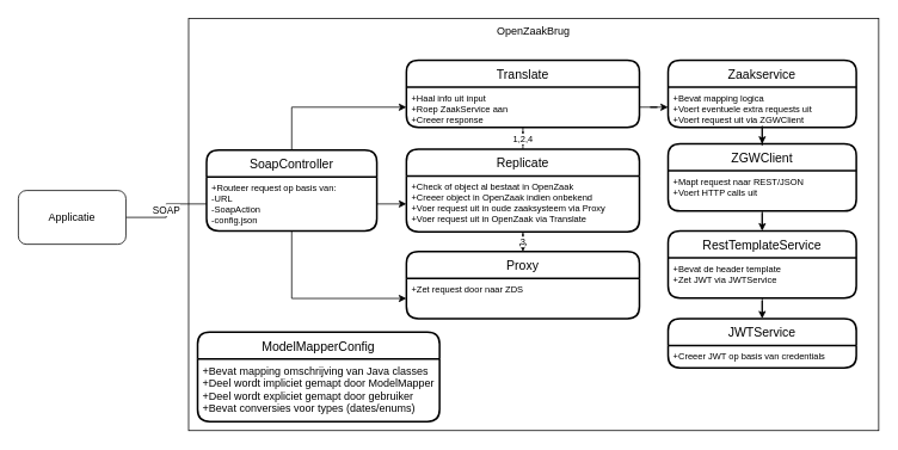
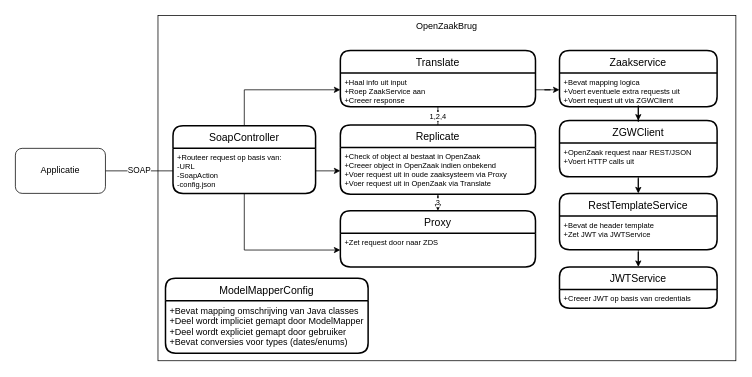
  <mxCell id="0" />
  <mxCell id="1" parent="0" />
  <mxCell id="2" value="OpenZaakBrug" style="rounded=0;whiteSpace=wrap;html=1;verticalAlign=top;" parent="1" vertex="1"><mxGeometry x="210" y="20" width="770" height="460" as="geometry" /></mxCell>
  <mxCell id="3" value="SOAP" style="edgeStyle=orthogonalEdgeStyle;rounded=0;orthogonalLoop=1;jettySize=auto;html=1;endArrow=none;" edge="1" parent="1" source="4" target="31"><mxGeometry relative="1" as="geometry" /></mxCell>
- <mxCell id="4" value="Applicatie" style="rounded=1;whiteSpace=wrap;html=1;" parent="1" vertex="1"><mxGeometry x="20" y="212" width="120" height="60" as="geometry" /></mxCell>
+ <mxCell id="4" value="Applicatie" style="rounded=1;whiteSpace=wrap;html=1;" parent="1" vertex="1"><mxGeometry x="20" y="197" width="120" height="60" as="geometry" /></mxCell>
  <mxCell id="5" style="edgeStyle=orthogonalEdgeStyle;rounded=0;orthogonalLoop=1;jettySize=auto;html=1;entryX=0;entryY=0.5;entryDx=0;entryDy=0;fontSize=10;exitX=1;exitY=0.5;exitDx=0;exitDy=0;" parent="1" source="31" target="20" edge="1"><mxGeometry relative="1" as="geometry"><mxPoint x="370" y="227" as="sourcePoint" /></mxGeometry></mxCell>
  <mxCell id="6" style="edgeStyle=orthogonalEdgeStyle;rounded=0;orthogonalLoop=1;jettySize=auto;html=1;entryX=0;entryY=0.5;entryDx=0;entryDy=0;fontSize=10;exitX=0.5;exitY=1;exitDx=0;exitDy=0;" parent="1" source="31" target="22" edge="1"><mxGeometry relative="1" as="geometry"><Array as="points"><mxPoint x="325" y="333" /></Array><mxPoint x="330" y="333" as="sourcePoint" /></mxGeometry></mxCell>
  <mxCell id="7" style="edgeStyle=orthogonalEdgeStyle;rounded=0;orthogonalLoop=1;jettySize=auto;html=1;entryX=0;entryY=0.5;entryDx=0;entryDy=0;fontSize=10;exitX=0.5;exitY=0;exitDx=0;exitDy=0;" parent="1" source="30" target="17" edge="1"><mxGeometry relative="1" as="geometry"><Array as="points" /><mxPoint x="330" y="187" as="sourcePoint" /></mxGeometry></mxCell>
  <mxCell id="8" value="Zaakservice" style="swimlane;childLayout=stackLayout;horizontal=1;startSize=30;horizontalStack=0;rounded=1;fontSize=14;fontStyle=0;strokeWidth=2;resizeParent=0;resizeLast=1;shadow=0;dashed=0;align=center;" parent="1" vertex="1"><mxGeometry x="745" y="66.5" width="210" height="75" as="geometry" /></mxCell>
  <mxCell id="9" value="+Bevat mapping logica&#10;+Voert eventuele extra requests uit&#10;+Voert request uit via ZGWClient" style="align=left;strokeColor=none;fillColor=none;spacingLeft=4;fontSize=10;verticalAlign=top;resizable=0;rotatable=0;part=1;" parent="8" vertex="1"><mxGeometry y="30" width="210" height="45" as="geometry" /></mxCell>
  <mxCell id="10" value="ZGWClient" style="swimlane;childLayout=stackLayout;horizontal=1;startSize=30;horizontalStack=0;rounded=1;fontSize=14;fontStyle=0;strokeWidth=2;resizeParent=0;resizeLast=1;shadow=0;dashed=0;align=center;" parent="1" vertex="1"><mxGeometry x="745" y="160" width="210" height="75" as="geometry" /></mxCell>
- <mxCell id="11" value="+Mapt request naar REST/JSON&#10;+Voert HTTP calls uit" style="align=left;strokeColor=none;fillColor=none;spacingLeft=4;fontSize=10;verticalAlign=top;resizable=0;rotatable=0;part=1;" parent="10" vertex="1"><mxGeometry y="30" width="210" height="45" as="geometry" /></mxCell>
+ <mxCell id="11" value="+OpenZaak request naar REST/JSON&#10;+Voert HTTP calls uit" style="align=left;strokeColor=none;fillColor=none;spacingLeft=4;fontSize=10;verticalAlign=top;resizable=0;rotatable=0;part=1;" parent="10" vertex="1"><mxGeometry y="30" width="210" height="45" as="geometry" /></mxCell>
  <mxCell id="12" value="RestTemplateService" style="swimlane;childLayout=stackLayout;horizontal=1;startSize=30;horizontalStack=0;rounded=1;fontSize=14;fontStyle=0;strokeWidth=2;resizeParent=0;resizeLast=1;shadow=0;dashed=0;align=center;" parent="1" vertex="1"><mxGeometry x="745" y="257" width="210" height="75" as="geometry" /></mxCell>
  <mxCell id="13" value="+Bevat de header template&#10;+Zet JWT via JWTService" style="align=left;strokeColor=none;fillColor=none;spacingLeft=4;fontSize=10;verticalAlign=top;resizable=0;rotatable=0;part=1;" parent="12" vertex="1"><mxGeometry y="30" width="210" height="45" as="geometry" /></mxCell>
  <mxCell id="14" value="JWTService" style="swimlane;childLayout=stackLayout;horizontal=1;startSize=30;horizontalStack=0;rounded=1;fontSize=14;fontStyle=0;strokeWidth=2;resizeParent=0;resizeLast=1;shadow=0;dashed=0;align=center;" parent="1" vertex="1"><mxGeometry x="745" y="355" width="210" height="55" as="geometry" /></mxCell>
  <mxCell id="15" value="+Creeer JWT op basis van credentials" style="align=left;strokeColor=none;fillColor=none;spacingLeft=4;fontSize=10;verticalAlign=top;resizable=0;rotatable=0;part=1;" parent="14" vertex="1"><mxGeometry y="30" width="210" height="25" as="geometry" /></mxCell>
  <mxCell id="16" value="Translate" style="swimlane;childLayout=stackLayout;horizontal=1;startSize=30;horizontalStack=0;rounded=1;fontSize=14;fontStyle=0;strokeWidth=2;resizeParent=0;resizeLast=1;shadow=0;dashed=0;align=center;" parent="1" vertex="1"><mxGeometry x="453" y="66.5" width="260" height="75" as="geometry" /></mxCell>
  <mxCell id="17" value="+Haal info uit input&#10;+Roep ZaakService aan&#10;+Creeer response" style="align=left;strokeColor=none;fillColor=none;spacingLeft=4;fontSize=10;verticalAlign=top;resizable=0;rotatable=0;part=1;" parent="16" vertex="1"><mxGeometry y="30" width="260" height="45" as="geometry" /></mxCell>
  <mxCell id="18" value="1,2,4" style="edgeStyle=orthogonalEdgeStyle;rounded=0;orthogonalLoop=1;jettySize=auto;html=1;entryX=0.5;entryY=1;entryDx=0;entryDy=0;fontSize=10;endArrow=none;" parent="1" source="19" target="16" edge="1"><mxGeometry relative="1" as="geometry" /></mxCell>
  <mxCell id="19" value="Replicate" style="swimlane;childLayout=stackLayout;horizontal=1;startSize=30;horizontalStack=0;rounded=1;fontSize=14;fontStyle=0;strokeWidth=2;resizeParent=0;resizeLast=1;shadow=0;dashed=0;align=center;" parent="1" vertex="1"><mxGeometry x="453" y="166" width="260" height="92" as="geometry" /></mxCell>
  <mxCell id="20" value="+Check of object al bestaat in OpenZaak&#10;+Creeer object in OpenZaak indien onbekend&#10;+Voer request uit in oude zaaksysteem via Proxy&#10;+Voer request uit in OpenZaak via Translate" style="align=left;strokeColor=none;fillColor=none;spacingLeft=4;fontSize=10;verticalAlign=top;resizable=0;rotatable=0;part=1;" parent="19" vertex="1"><mxGeometry y="30" width="260" height="62" as="geometry" /></mxCell>
  <mxCell id="21" value="Proxy" style="swimlane;childLayout=stackLayout;horizontal=1;startSize=30;horizontalStack=0;rounded=1;fontSize=14;fontStyle=0;strokeWidth=2;resizeParent=0;resizeLast=1;shadow=0;dashed=0;align=center;" parent="1" vertex="1"><mxGeometry x="453" y="280" width="260" height="75" as="geometry" /></mxCell>
  <mxCell id="22" value="+Zet request door naar ZDS" style="align=left;strokeColor=none;fillColor=none;spacingLeft=4;fontSize=10;verticalAlign=top;resizable=0;rotatable=0;part=1;" parent="21" vertex="1"><mxGeometry y="30" width="260" height="45" as="geometry" /></mxCell>
  <mxCell id="23" style="edgeStyle=orthogonalEdgeStyle;rounded=0;orthogonalLoop=1;jettySize=auto;html=1;entryX=0;entryY=0.5;entryDx=0;entryDy=0;fontSize=10;" parent="1" source="17" target="9" edge="1"><mxGeometry relative="1" as="geometry" /></mxCell>
  <mxCell id="24" style="edgeStyle=orthogonalEdgeStyle;rounded=0;orthogonalLoop=1;jettySize=auto;html=1;entryX=0.5;entryY=0;entryDx=0;entryDy=0;fontSize=10;" parent="1" source="11" target="12" edge="1"><mxGeometry relative="1" as="geometry" /></mxCell>
  <mxCell id="25" style="edgeStyle=orthogonalEdgeStyle;rounded=0;orthogonalLoop=1;jettySize=auto;html=1;entryX=0.5;entryY=0;entryDx=0;entryDy=0;fontSize=10;" parent="1" source="13" target="14" edge="1"><mxGeometry relative="1" as="geometry" /></mxCell>
  <mxCell id="26" value="ModelMapperConfig" style="swimlane;childLayout=stackLayout;horizontal=1;startSize=30;horizontalStack=0;rounded=1;fontSize=14;fontStyle=0;strokeWidth=2;resizeParent=0;resizeLast=1;shadow=0;dashed=0;align=center;" parent="1" vertex="1"><mxGeometry x="220" y="370" width="270" height="100" as="geometry" /></mxCell>
  <mxCell id="27" value="+Bevat mapping omschrijving van Java classes&#10;+Deel wordt impliciet gemapt door ModelMapper&#10;+Deel wordt expliciet gemapt door gebruiker&#10;+Bevat conversies voor types (dates/enums)" style="align=left;strokeColor=none;fillColor=none;spacingLeft=4;fontSize=12;verticalAlign=top;resizable=0;rotatable=0;part=1;" parent="26" vertex="1"><mxGeometry y="30" width="270" height="70" as="geometry" /></mxCell>
  <mxCell id="28" style="edgeStyle=orthogonalEdgeStyle;rounded=0;orthogonalLoop=1;jettySize=auto;html=1;entryX=0.5;entryY=0;entryDx=0;entryDy=0;fontSize=10;" parent="1" source="9" target="10" edge="1"><mxGeometry relative="1" as="geometry" /></mxCell>
  <mxCell id="29" value="3" style="edgeStyle=orthogonalEdgeStyle;rounded=0;orthogonalLoop=1;jettySize=auto;html=1;entryX=0.5;entryY=0;entryDx=0;entryDy=0;fontSize=10;" parent="1" source="20" target="21" edge="1"><mxGeometry relative="1" as="geometry" /></mxCell>
  <mxCell id="30" value="SoapController" style="swimlane;childLayout=stackLayout;horizontal=1;startSize=30;horizontalStack=0;rounded=1;fontSize=14;fontStyle=0;strokeWidth=2;resizeParent=0;resizeLast=1;shadow=0;dashed=0;align=center;" vertex="1" parent="1"><mxGeometry x="230" y="167" width="190" height="90" as="geometry" /></mxCell>
  <mxCell id="31" value="+Routeer request op basis van:&#10;-URL&#10;-SoapAction&#10;-config.json" style="align=left;strokeColor=none;fillColor=none;spacingLeft=4;fontSize=10;verticalAlign=top;resizable=0;rotatable=0;part=1;" vertex="1" parent="30"><mxGeometry y="30" width="190" height="60" as="geometry" /></mxCell>
